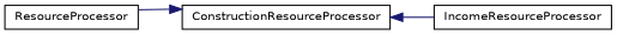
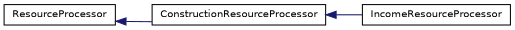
  digraph {
    rankdir=LR
    node [color=black fillcolor=white fontname=Helvetica fontsize=10 shape=record style=filled]
    edge [color=midnightblue dir=back fontname=Helvetica fontsize=10 labelfontname=Helvetica labelfontsize=10 style=solid]
    n1 [height=0.2 label=ResourceProcessor width=0.4]
    n2 [height=0.2 label=ConstructionResourceProcessor width=0.4]
    n3 [height=0.2 label=IncomeResourceProcessor width=0.4]
-   n2 -> n1
+   n1 -> n2
    n2 -> n3
  }
